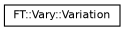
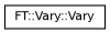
  digraph {
    rankdir=LR
-   n1 [color=black fillcolor=white fontname=Helvetica fontsize=10 height=0.2 label="FT::Vary::Variation" shape=record style=filled width=0.4]
+   n1 [color=black fillcolor=white fontname=Helvetica fontsize=10 height=0.2 label="FT::Vary::Vary" shape=record style=filled width=0.4]
  }
